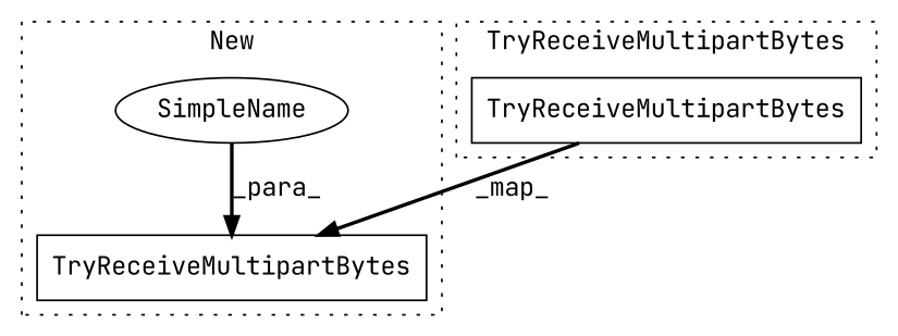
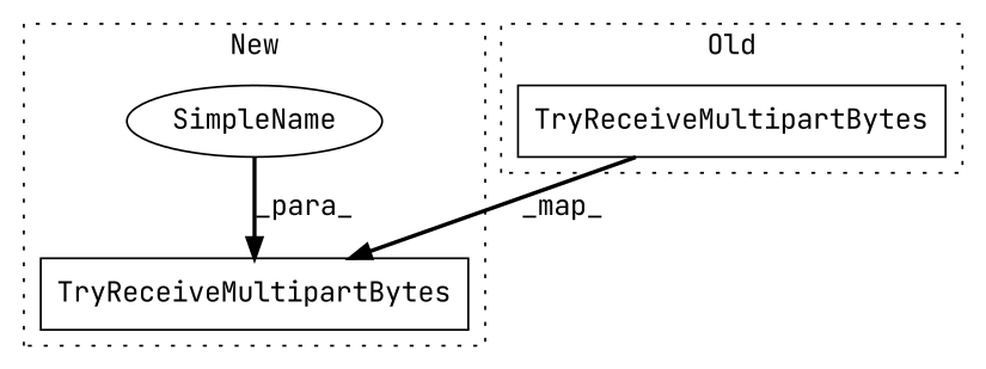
  digraph {
    fontname="JetBrains Mono"
    node [a=32 l="25,1" shape=box fontname="JetBrains Mono"]
    edge [style=bold fontname="JetBrains Mono"]
    n1 [label=TryReceiveMultipartBytes s="3278,3328"]
    n2 [a=42 l=8 label=SimpleName s=3317 shape=ellipse]
    n3 [label=TryReceiveMultipartBytes s="3444,3489"]
    subgraph cluster_1 {
      label=New
      style=dotted
      n1
      n2
    }
    subgraph cluster_2 {
-     label=TryReceiveMultipartBytes
+     label=Old
      style=dotted
      n3
    }
    n2 -> n1 [label=_para_]
    n3 -> n1 [label=_map_]
  }
